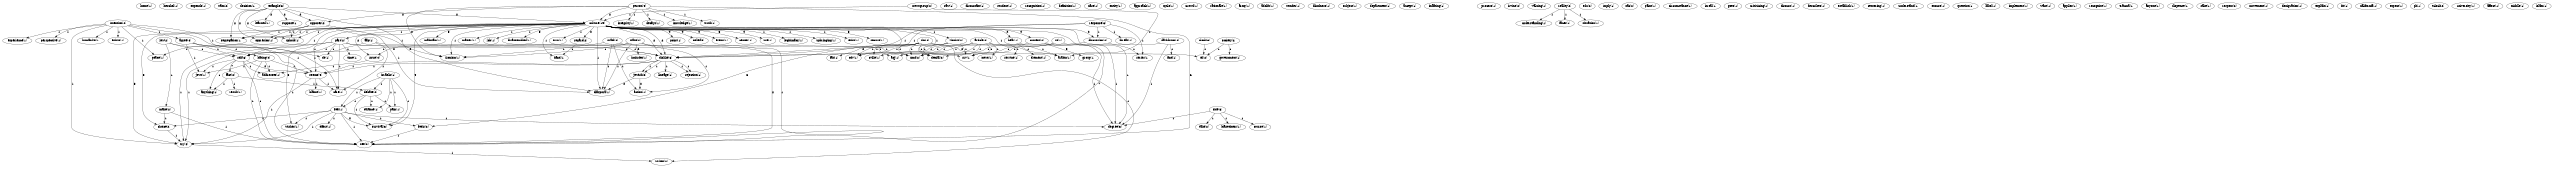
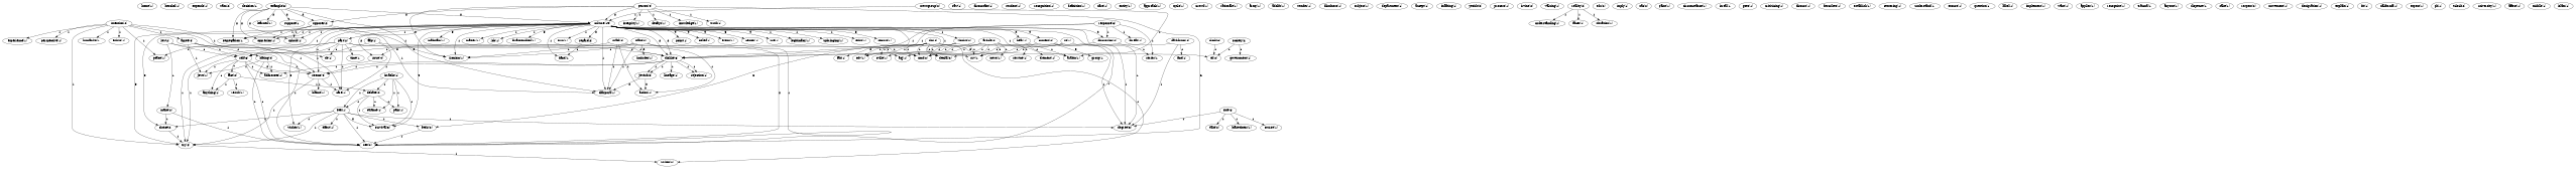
  digraph {
    n1 [label="home(1)"]
    n2 [label="heschel(1)"]
    n3 [label="expends(1)"]
    n4 [label="wam(2)"]
    n5 [label="decision(1)"]
    n6 [label="intention(2)"]
    n7 [label="humanize(1)"]
    n8 [label="agree(4)"]
    n9 [label="exists(1)"]
    n10 [label="experience(1)"]
    n11 [label="perspective(1)"]
    n12 [label="peace(1)"]
    n13 [label="de(1)"]
    n14 [label="care(1)"]
    n15 [label="try(4)"]
    n16 [label="hating(4)"]
    n17 [label="self(6)"]
    n18 [label="seems(4)"]
    n19 [label="jews(1)"]
    n20 [label="writes(2)"]
    n21 [label="see(2)"]
    n22 [label="addresses(1)"]
    n23 [label="fact(2)"]
    n24 [label="anything(1)"]
    n25 [label="blame(1)"]
    n26 [label="example(3)"]
    n27 [label="learned(1)"]
    n28 [label="suppose(1)"]
    n29 [label="opposes(2)"]
    n30 [label="culture(19)"]
    n31 [label="segregation(1)"]
    n32 [label="oppresion(1)"]
    n33 [label="uphold(1)"]
    n34 [label="diaspora(1)"]
    n35 [label="zionism(1)"]
    n36 [label="dislike(3)"]
    n37 [label="discussion(2)"]
    n38 [label="arabic(1)"]
    n39 [label="point(1)"]
-   n40 [label="belief(5)"]
+   n40 [label="belief(1)"]
    n41 [label="event(1)"]
    n42 [label="center(1)"]
    n43 [label="part(2)"]
    n44 [label="use(1)"]
    n45 [label="legitimacy(1)"]
    n46 [label="upbringing(1)"]
    n47 [label="exist(1)"]
    n48 [label="secure(1)"]
    n49 [label="hear(1)"]
    n50 [label="context(2)"]
    n51 [label="regard(2)"]
    n52 [label="maintain(1)"]
    n53 [label="zionist(2)"]
    n54 [label="matter(1)"]
    n55 [label="job(1)"]
    n56 [label="hand(1)"]
    n57 [label="disassembled(1)"]
    n58 [label="wishes(1)"]
    n59 [label="issue(4)"]
    n60 [label="degree(3)"]
    n61 [label="survival(3)"]
    n62 [label="choice(2)"]
    n63 [label="feels(2)"]
    n64 [label="turn(1)"]
    n65 [label="denial(2)"]
    n66 [label="lineage(1)"]
    n67 [label="jewish(3)"]
    n68 [label="rejection(1)"]
    n69 [label="series(1)"]
    n70 [label="time(1)"]
    n71 [label="group(1)"]
    n72 [label="element(1)"]
    n73 [label="odv(1)"]
    n74 [label="srv(1)"]
    n75 [label="umd(2)"]
    n76 [label="saw(1)"]
    n77 [label="debate(2)"]
    n78 [label="result(1)"]
    n79 [label="discussant(1)"]
    n80 [label="person(4)"]
    n81 [label="integrity(1)"]
    n82 [label="decays(1)"]
    n83 [label="knowledge(1)"]
    n84 [label="truth(1)"]
    n85 [label="student(1)"]
    n86 [label="recognition(1)"]
    n87 [label="definition(1)"]
    n88 [label="case(1)"]
    n89 [label="entity(1)"]
    n90 [label="approach(1)"]
    n91 [label="cycle(1)"]
    n92 [label="crowd(1)"]
    n93 [label="rationale(1)"]
    n94 [label="army(1)"]
    n95 [label="response(3)"]
    n96 [label="threat(1)"]
    n97 [label="action(1)"]
    n98 [label="adolfo(1)"]
    n99 [label="wonder(1)"]
    n100 [label="blindness(1)"]
    n101 [label="subject(1)"]
    n102 [label="article(2)"]
    n103 [label="news(1)"]
    n104 [label="aqj(1)"]
    n105 [label="cville(1)"]
    n106 [label="service(1)"]
    n107 [label="department(1)"]
    n108 [label="accept(1)"]
    n109 [label="inflating(1)"]
+   n110 [label="yesido(3)"]
    n111 [label="process(1)"]
    n112 [label="newsgroup(2)"]
    n113 [label="irvine(2)"]
    n114 [label="valuing(1)"]
    n115 [label="reality(2)"]
    n116 [label="understanding(1)"]
    n117 [label="faces(1)"]
    n118 [label="situation(1)"]
    n119 [label="jew(2)"]
    n120 [label="make(2)"]
    n121 [label="edu(2)"]
    n122 [label="imply(1)"]
    n123 [label="oac(2)"]
    n124 [label="paint(1)"]
    n125 [label="circumstance(1)"]
    n126 [label="tim(4)"]
    n127 [label="fax(1)"]
    n128 [label="tel(2)"]
    n129 [label="isreal(1)"]
    n130 [label="goes(1)"]
    n131 [label="critizicing(1)"]
    n132 [label="discuss(1)"]
    n133 [label="describes(1)"]
    n134 [label="establish(1)"]
    n135 [label="centering(1)"]
    n136 [label="understand(1)"]
    n137 [label="excuse(1)"]
    n138 [label="question(1)"]
    n139 [label="label(1)"]
    n140 [label="side(3)"]
    n141 [label="take(2)"]
    n142 [label="biasedness(1)"]
    n143 [label="course(1)"]
    n144 [label="implement(1)"]
    n145 [label="want(1)"]
    n146 [label="applies(1)"]
    n147 [label="recognize(1)"]
    n148 [label="trauma(1)"]
    n149 [label="anyone(1)"]
    n150 [label="dispense(1)"]
    n151 [label="sake(1)"]
    n152 [label="israelis(1)"]
    n153 [label="feel(1)"]
    n154 [label="balance(1)"]
    n155 [label="pain(1)"]
    n156 [label="effort(1)"]
    n157 [label="respect(2)"]
    n158 [label="movement(1)"]
    n159 [label="society(2)"]
    n160 [label="government(1)"]
    n161 [label="denigration(1)"]
    n162 [label="state(4)"]
    n163 [label="includes(1)"]
    n164 [label="explain(1)"]
    n165 [label="bit(1)"]
    n166 [label="california(1)"]
    n167 [label="israel(4)"]
    n168 [label="expect(1)"]
    n169 [label="aap(1)"]
    n170 [label="davidsson(4)"]
    n171 [label="find(1)"]
    n172 [label="ph(1)"]
    n173 [label="tclock(2)"]
    n174 [label="re(1)"]
    n175 [label="university(1)"]
    n176 [label="affect(1)"]
    n177 [label="middle(1)"]
    n178 [label="clock(3)"]
    n179 [label="islam(1)"]
    n6 -> n7 [label=1]
    n6 -> n8 [label=1]
    n6 -> n9 [label=1]
    n6 -> n10 [label=1]
    n6 -> n11 [label=1]
    n6 -> n12 [label=1]
    n6 -> n13 [label=1]
    n6 -> n14 [label=1]
    n6 -> n15 [label=1]
    n8 -> n16 [label=1]
    n8 -> n17 [label=1]
    n8 -> n18 [label=1]
    n8 -> n19 [label=1]
    n15 -> n20 [label=1]
    n16 -> n18 [label=1]
    n16 -> n19 [label=1]
    n16 -> n21 [label=1]
    n16 -> n22 [label=1]
    n17 -> n18 [label=2]
    n17 -> n19 [label=1]
    n17 -> n21 [label=1]
    n17 -> n22 [label=1]
    n17 -> n23 [label=7]
    n17 -> n24 [label=1]
    n18 -> n14 [label=1]
    n18 -> n15 [label=1]
    n18 -> n25 [label=1]
    n23 -> n24 [label=1]
    n23 -> n77 [label=1]
    n23 -> n78 [label=1]
    n26 -> n27 [label=2]
    n26 -> n28 [label=2]
    n26 -> n29 [label=2]
    n26 -> n30 [label=2]
    n26 -> n31 [label=2]
    n26 -> n32 [label=2]
    n26 -> n33 [label=2]
    n26 -> n34 [label=2]
    n29 -> n31 [label=1]
    n29 -> n32 [label=1]
    n29 -> n33 [label=1]
    n29 -> n34 [label=1]
    n29 -> n35 [label=1]
    n30 -> n15 [label=3]
    n30 -> n17 [label=1]
    n30 -> n18 [label=1]
    n30 -> n21 [label=7]
    n30 -> n31 [label=1]
    n30 -> n32 [label=1]
    n30 -> n33 [label=1]
    n30 -> n34 [label=1]
    n30 -> n35 [label=1]
    n30 -> n36 [label=2]
    n30 -> n36 [label=2]
    n30 -> n37 [label=2]
    n30 -> n38 [label=1]
    n30 -> n39 [label=4]
    n30 -> n40 [label=4]
    n30 -> n41 [label=4]
    n30 -> n42 [label=3]
    n30 -> n43 [label=1]
    n30 -> n44 [label=4]
    n30 -> n45 [label=1]
    n30 -> n46 [label=1]
    n30 -> n47 [label=1]
    n30 -> n48 [label=3]
    n30 -> n49 [label=2]
    n30 -> n50 [label=4]
    n30 -> n51 [label=2]
    n30 -> n52 [label=3]
    n30 -> n53 [label=1]
    n30 -> n54 [label=1]
    n30 -> n55 [label=1]
    n30 -> n56 [label=1]
    n30 -> n57 [label=3]
    n30 -> n58 [label=3]
    n30 -> n59 [label=2]
    n30 -> n60 [label=1]
    n30 -> n61 [label=4]
    n30 -> n62 [label=3]
    n30 -> n63 [label=3]
    n30 -> n64 [label=1]
    n30 -> n65 [label=1]
    n36 -> n18 [label=1]
    n36 -> n18 [label=1]
    n36 -> n66 [label=1]
    n36 -> n67 [label=1]
    n36 -> n67 [label=1]
    n36 -> n68 [label=1]
    n36 -> n68 [label=1]
    n37 -> n36 [label=1]
    n37 -> n69 [label=1]
    n43 -> n12 [label=1]
    n43 -> n13 [label=1]
    n43 -> n14 [label=1]
    n43 -> n15 [label=1]
    n43 -> n17 [label=1]
    n43 -> n36 [label=1]
    n43 -> n36 [label=1]
    n43 -> n70 [label=1]
    n49 -> n38 [label=1]
    n49 -> n72 [label=1]
    n50 -> n36 [label=1]
    n50 -> n60 [label=1]
    n50 -> n71 [label=3]
    n51 -> n56 [label=1]
    n53 -> n65 [label=1]
    n53 -> n73 [label=1]
    n53 -> n74 [label=1]
    n53 -> n75 [label=1]
    n59 -> n22 [label=1]
    n62 -> n15 [label=1]
    n63 -> n21 [label=1]
    n67 -> n34 [label=2]
    n67 -> n97 [label=2]
    n77 -> n61 [label=1]
    n77 -> n153 [label=1]
    n77 -> n154 [label=1]
    n77 -> n155 [label=1]
    n80 -> n21 [label=6]
    n80 -> n29 [label=2]
    n80 -> n30 [label=2]
    n80 -> n35 [label=2]
    n80 -> n81 [label=1]
    n80 -> n82 [label=1]
    n80 -> n83 [label=1]
    n80 -> n84 [label=1]
    n95 -> n36 [label=1]
    n95 -> n36 [label=1]
    n95 -> n37 [label=1]
    n95 -> n69 [label=1]
    n95 -> n96 [label=1]
    n102 -> n73 [label=1]
    n102 -> n74 [label=1]
    n102 -> n75 [label=1]
    n102 -> n103 [label=1]
    n102 -> n104 [label=1]
    n102 -> n105 [label=1]
    n102 -> n106 [label=1]
    n112 -> n30 [label=1]
    n112 -> n38 [label=1]
    n115 -> n116 [label=1]
    n115 -> n117 [label=1]
    n115 -> n118 [label=1]
    n119 -> n17 [label=1]
    n119 -> n21 [label=1]
    n119 -> n120 [label=1]
    n120 -> n21 [label=1]
    n120 -> n62 [label=1]
    n126 -> n17 [label=1]
    n126 -> n20 [label=1]
    n126 -> n73 [label=1]
    n126 -> n74 [label=1]
    n126 -> n75 [label=1]
    n126 -> n104 [label=1]
    n126 -> n105 [label=1]
    n126 -> n127 [label=2]
    n126 -> n128 [label=2]
    n140 -> n60 [label=1]
    n140 -> n141 [label=1]
    n140 -> n142 [label=1]
    n140 -> n143 [label=1]
    n152 -> n61 [label=1]
    n152 -> n77 [label=1]
    n152 -> n153 [label=1]
    n152 -> n154 [label=1]
    n152 -> n155 [label=1]
    n153 -> n15 [label=1]
    n153 -> n21 [label=1]
    n153 -> n58 [label=1]
    n153 -> n60 [label=1]
    n153 -> n61 [label=2]
    n153 -> n62 [label=1]
    n153 -> n63 [label=1]
    n153 -> n156 [label=1]
    n159 -> n128 [label=1]
    n159 -> n160 [label=1]
    n162 -> n21 [label=1]
    n162 -> n34 [label=1]
    n162 -> n35 [label=1]
    n162 -> n59 [label=2]
    n162 -> n97 [label=1]
    n162 -> n163 [label=2]
    n167 -> n21 [label=2]
    n167 -> n34 [label=1]
    n167 -> n35 [label=1]
    n167 -> n97 [label=1]
    n169 -> n14 [label=1]
    n169 -> n15 [label=1]
    n169 -> n75 [label=1]
    n170 -> n60 [label=1]
    n170 -> n65 [label=1]
    n170 -> n171 [label=1]
    n174 -> n60 [label=1]
    n174 -> n74 [label=1]
    n174 -> n75 [label=1]
    n178 -> n128 [label=1]
  }
